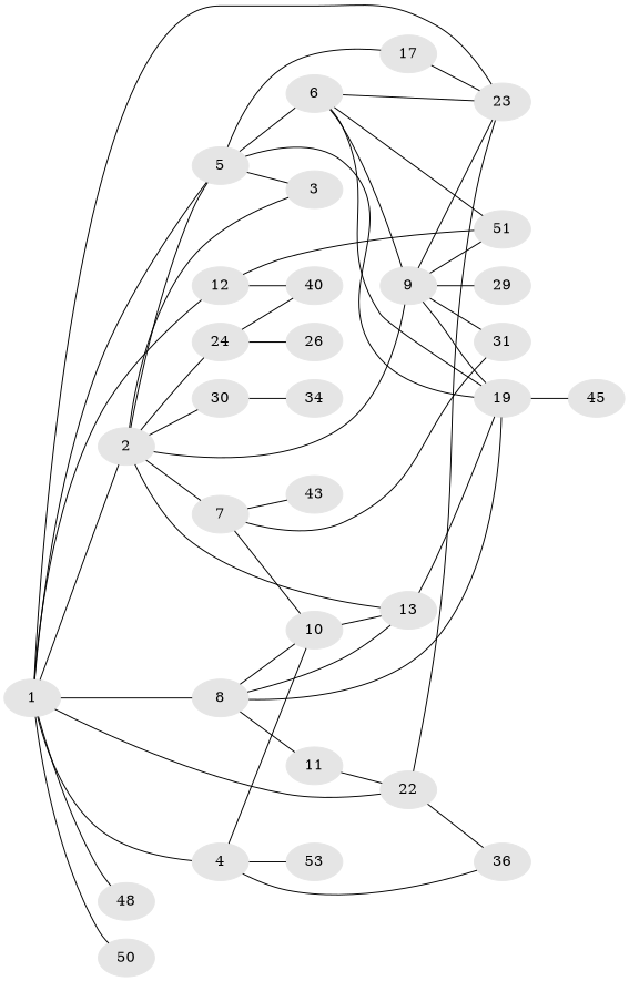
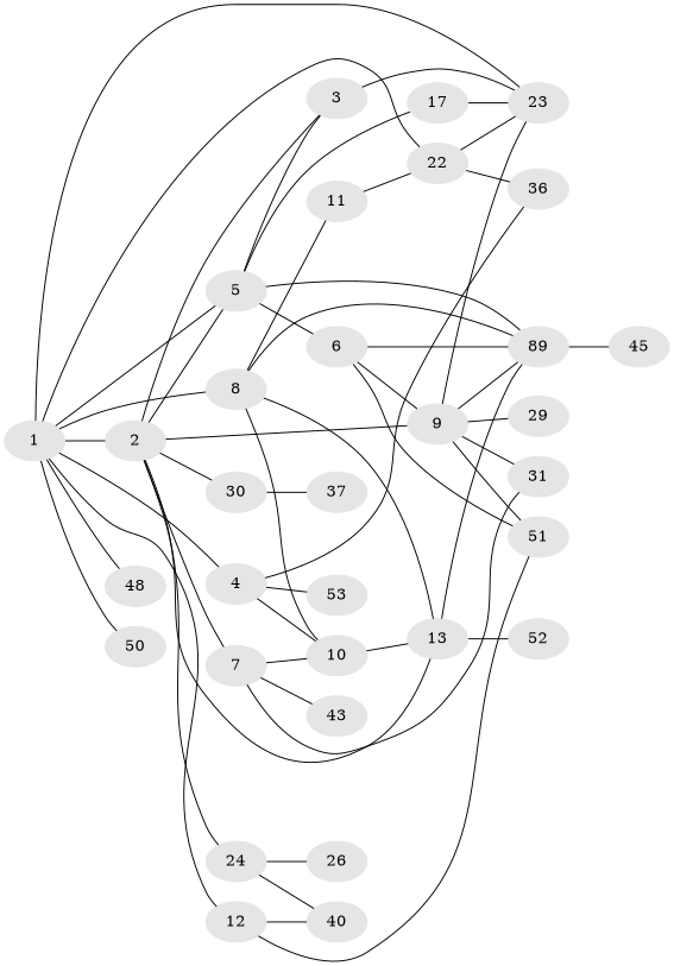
  graph {
    rankdir=LR
    node [color=gray90 style=filled]
    1 [super="+38"]
    2 [super="+27"]
    4 [super="+42"]
    5 [super="+15"]
    8 [super="+14"]
    12 [super="+33"]
    n7 [label=22 super="+22"]
    23 [super="+46"]
    48
    50
    3
    7 [super="+16"]
    9 [super="+21"]
    13 [super="+44"]
    24 [super="+25"]
    30 [super="+49"]
    10 [super="+39"]
    36
    53
    6 [super="+18"]
    17 [super="+28"]
-   19 [super="+35"]
+   19 [super="+35" label=89]
    11
    51
    40
    31 [super="+37"]
    43 [super="+47"]
    29
+   52
    26
-   34
+   34 [label=37]
    45
    1 -- 2
    1 -- 4
    1 -- 5
    1 -- 8
    1 -- 12
    1 -- n7
    1 -- 23
    1 -- 48
    1 -- 50
    2 -- 5
    2 -- 3
    2 -- 7
    2 -- 9 [weight=2]
    2 -- 13
    2 -- 24
    2 -- 30
    4 -- 10
    4 -- 36
    4 -- 53
    5 -- 3
    5 -- 6
    5 -- 17
    5 -- 19
    8 -- 13
    8 -- 10
    8 -- 19
    8 -- 11
    12 -- 51
    12 -- 40
    n7 -- 23
    n7 -- 36
    7 -- 10
    7 -- 31
    7 -- 43
    9 -- 23
    9 -- 19
    9 -- 51
    9 -- 31
    9 -- 29
    13 -- 19
+   13 -- 52
    24 -- 40
    24 -- 26
    30 -- 34
    10 -- 13
-   6 -- 23
+   3 -- 23
    6 -- 9
    6 -- 19
    6 -- 51
    17 -- 23
    19 -- 45
    11 -- n7
  }
